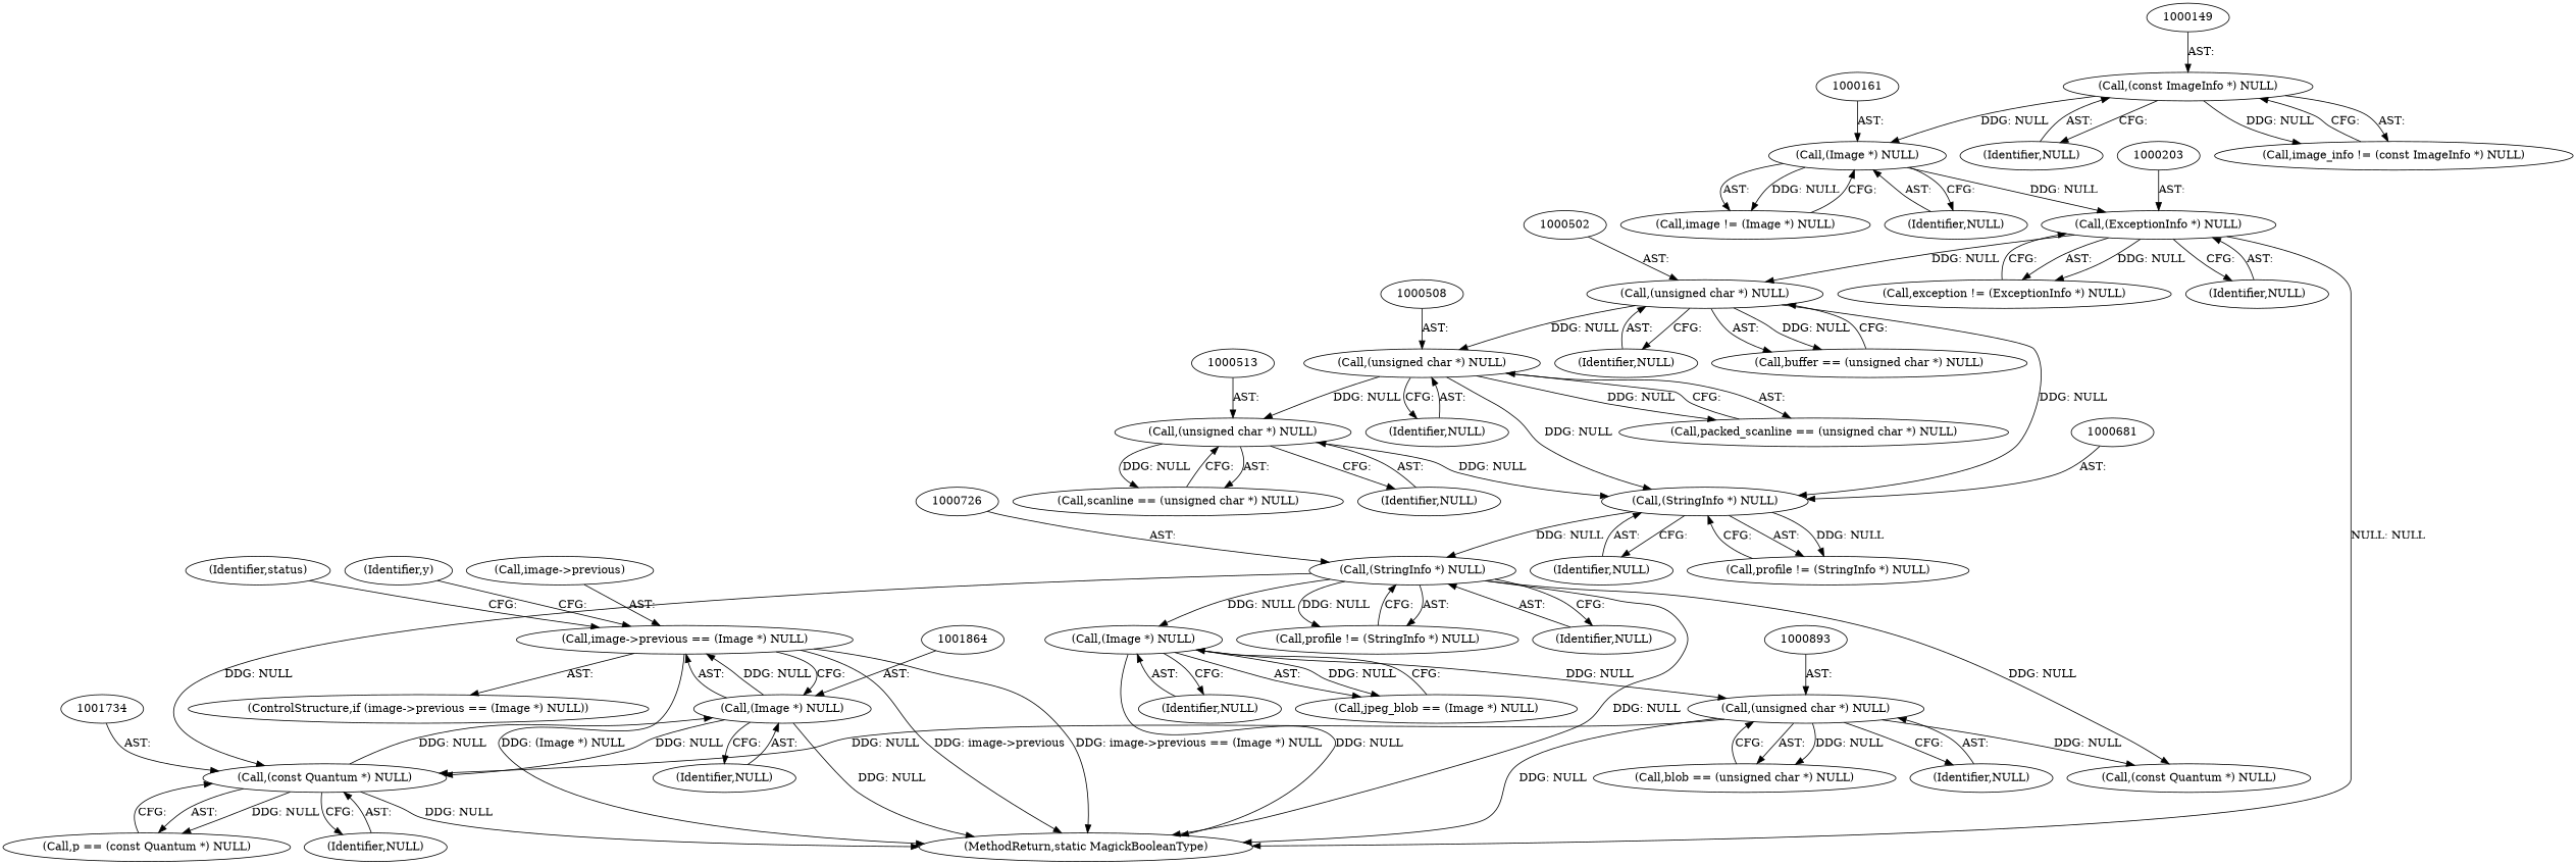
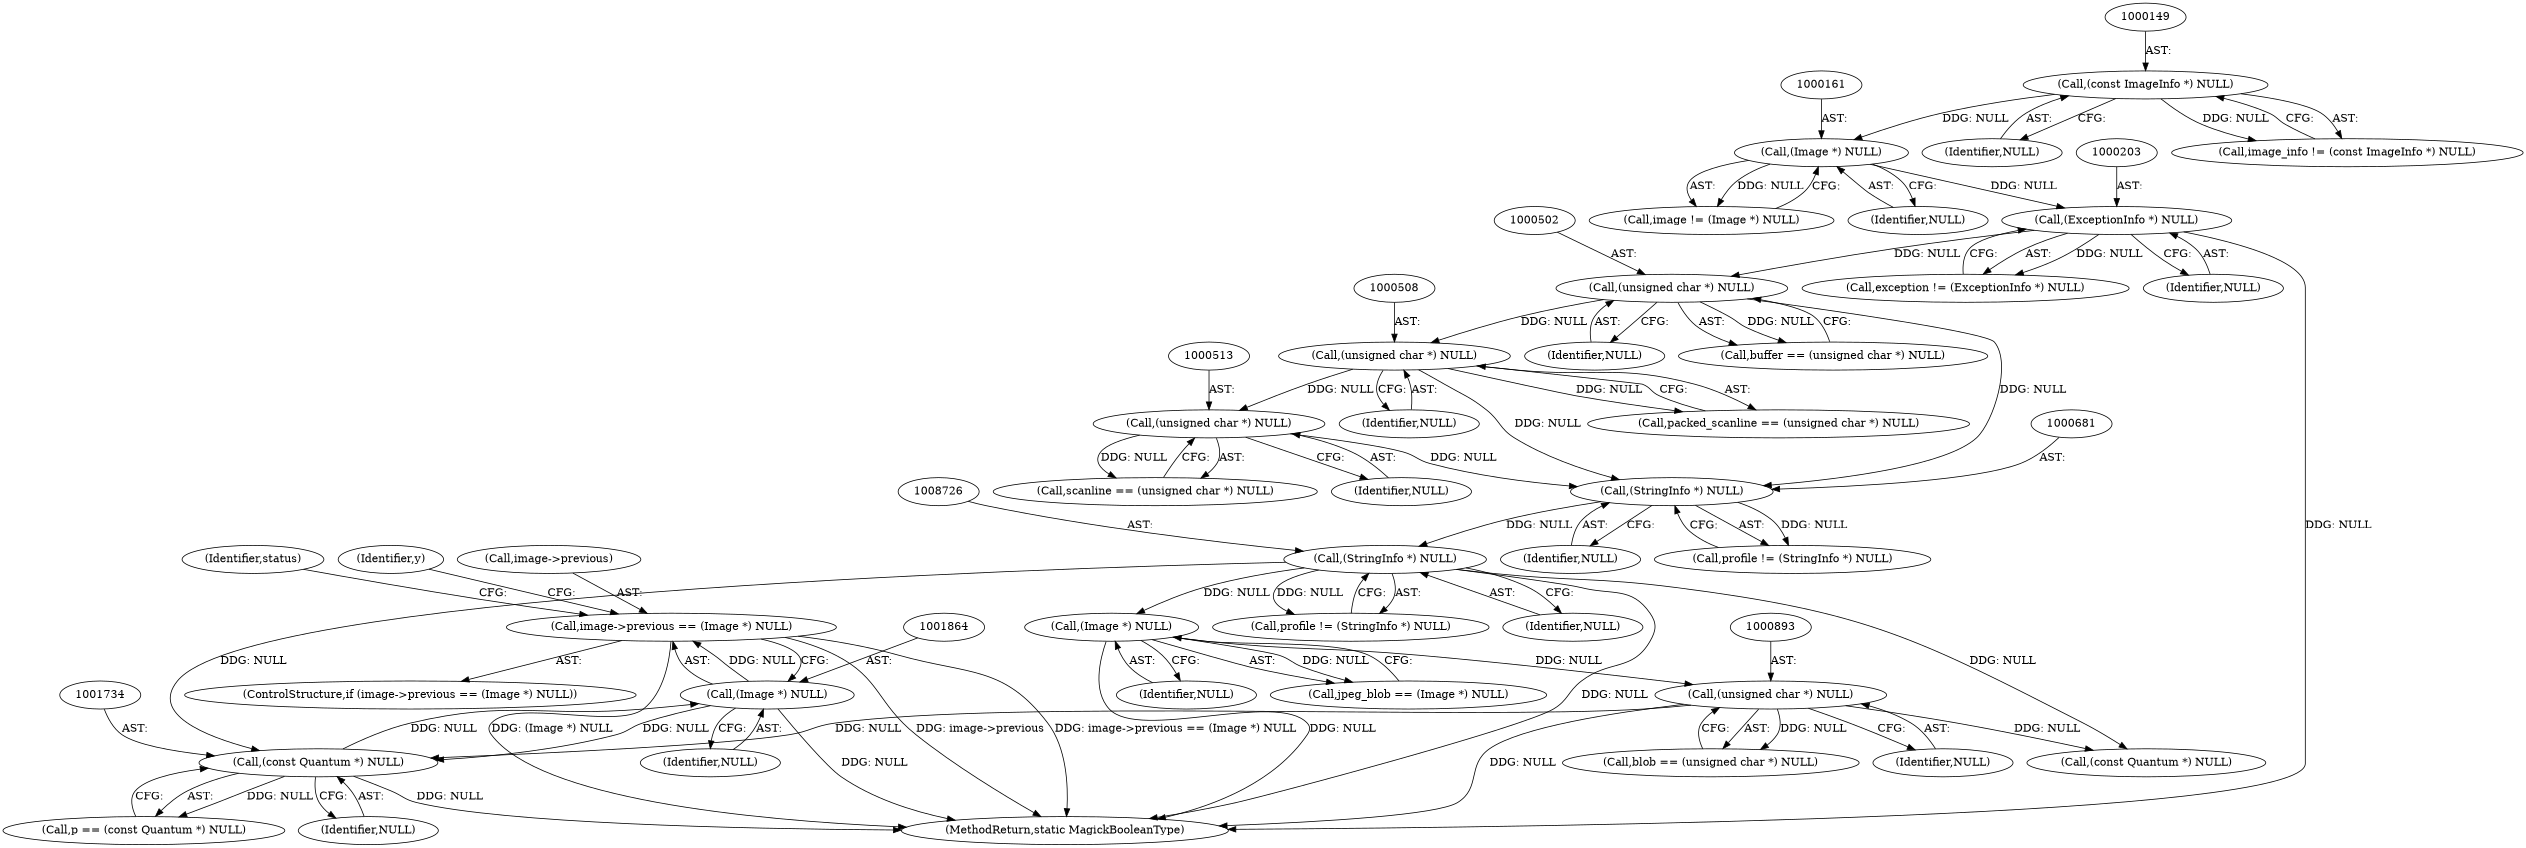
  digraph {
    n1 [label="(Call,image->previous == (Image *) NULL)"]
    n2 [label="(Call,(Image *) NULL)"]
    n3 [label="(MethodReturn,static MagickBooleanType)"]
    n4 [label="(ControlStructure,if (image->previous == (Image *) NULL))"]
    n5 [label="(Call,(const Quantum *) NULL)"]
    n6 [label="(Identifier,NULL)"]
    n7 [label="(Identifier,NULL)"]
    n8 [label="(Call,p == (const Quantum *) NULL)"]
    n9 [label="(Call,(StringInfo *) NULL)"]
    n10 [label="(Call,(Image *) NULL)"]
    n11 [label="(Call,(const Quantum *) NULL)"]
    n12 [label="(Call,profile != (StringInfo *) NULL)"]
    n13 [label="(Identifier,NULL)"]
    n14 [label="(Call,(unsigned char *) NULL)"]
    n15 [label="(Identifier,NULL)"]
    n16 [label="(Call,jpeg_blob == (Image *) NULL)"]
    n17 [label="(Call,(StringInfo *) NULL)"]
    n18 [label="(Identifier,NULL)"]
    n19 [label="(Call,profile != (StringInfo *) NULL)"]
    n20 [label="(Call,(unsigned char *) NULL)"]
    n21 [label="(Call,(unsigned char *) NULL)"]
    n22 [label="(Identifier,NULL)"]
    n23 [label="(Call,packed_scanline == (unsigned char *) NULL)"]
    n24 [label="(Call,scanline == (unsigned char *) NULL)"]
    n25 [label="(Identifier,NULL)"]
    n26 [label="(Call,(unsigned char *) NULL)"]
    n27 [label="(Identifier,NULL)"]
    n28 [label="(Call,buffer == (unsigned char *) NULL)"]
    n29 [label="(Call,(ExceptionInfo *) NULL)"]
    n30 [label="(Call,exception != (ExceptionInfo *) NULL)"]
    n31 [label="(Identifier,NULL)"]
    n32 [label="(Call,(Image *) NULL)"]
    n33 [label="(Call,image != (Image *) NULL)"]
    n34 [label="(Identifier,NULL)"]
    n35 [label="(Call,(const ImageInfo *) NULL)"]
    n36 [label="(Identifier,NULL)"]
    n37 [label="(Call,image_info != (const ImageInfo *) NULL)"]
    n38 [label="(Call,blob == (unsigned char *) NULL)"]
    n39 [label="(Identifier,NULL)"]
    n40 [label="(Call,image->previous)"]
    n41 [label="(Identifier,status)"]
    n42 [label="(Identifier,y)"]
    1001864
    1001734
-   1000726
+   1000726 [label=1008726]
    1000681
    1000508
    1000502
    1000203
    1000161
    1000149
    1000513
    1000893
    n1 -> n2 [label="CFG: "]
    n1 -> n3 [label="DDG: image->previous == (Image *) NULL"]
    n1 -> n3 [label="DDG: (Image *) NULL"]
    n1 -> n3 [label="DDG: image->previous"]
    n1 -> n4 [label="AST: "]
    n2 -> n1 [label="AST: "]
    n2 -> n1 [label="DDG: NULL"]
    n2 -> n3 [label="DDG: NULL"]
    n2 -> n5 [label="DDG: NULL"]
    n2 -> n6 [label="CFG: "]
    n5 -> n2 [label="DDG: NULL"]
    n5 -> n3 [label="DDG: NULL"]
    n5 -> n7 [label="CFG: "]
    n5 -> n8 [label="AST: "]
    n5 -> n8 [label="DDG: NULL"]
    n6 -> n2 [label="AST: "]
    n7 -> n5 [label="AST: "]
    n8 -> n5 [label="CFG: "]
    n9 -> n3 [label="DDG: NULL"]
    n9 -> n5 [label="DDG: NULL"]
    n9 -> n10 [label="DDG: NULL"]
    n9 -> n11 [label="DDG: NULL"]
    n9 -> n12 [label="AST: "]
    n9 -> n12 [label="DDG: NULL"]
    n9 -> n13 [label="CFG: "]
    n10 -> n3 [label="DDG: NULL"]
    n10 -> n14 [label="DDG: NULL"]
    n10 -> n15 [label="CFG: "]
    n10 -> n16 [label="AST: "]
    n10 -> n16 [label="DDG: NULL"]
    n12 -> n9 [label="CFG: "]
    n13 -> n9 [label="AST: "]
    n14 -> n3 [label="DDG: NULL"]
    n14 -> n5 [label="DDG: NULL"]
    n14 -> n11 [label="DDG: NULL"]
    n14 -> n38 [label="AST: "]
    n14 -> n38 [label="DDG: NULL"]
    n14 -> n39 [label="CFG: "]
    n15 -> n10 [label="AST: "]
    n16 -> n10 [label="CFG: "]
    n17 -> n9 [label="DDG: NULL"]
    n17 -> n18 [label="CFG: "]
    n17 -> n19 [label="AST: "]
    n17 -> n19 [label="DDG: NULL"]
    n18 -> n17 [label="AST: "]
    n19 -> n17 [label="CFG: "]
    n20 -> n17 [label="DDG: NULL"]
    n20 -> n21 [label="DDG: NULL"]
    n20 -> n22 [label="CFG: "]
    n20 -> n23 [label="AST: "]
    n20 -> n23 [label="DDG: NULL"]
    n21 -> n17 [label="DDG: NULL"]
    n21 -> n24 [label="AST: "]
    n21 -> n24 [label="DDG: NULL"]
    n21 -> n25 [label="CFG: "]
    n22 -> n20 [label="AST: "]
    n23 -> n20 [label="CFG: "]
    n24 -> n21 [label="CFG: "]
    n25 -> n21 [label="AST: "]
    n26 -> n17 [label="DDG: NULL"]
    n26 -> n20 [label="DDG: NULL"]
    n26 -> n27 [label="CFG: "]
    n26 -> n28 [label="AST: "]
    n26 -> n28 [label="DDG: NULL"]
    n27 -> n26 [label="AST: "]
    n28 -> n26 [label="CFG: "]
-   n29 -> n3 [label="NULL: NULL"]
+   n29 -> n3 [label="DDG: NULL"]
    n29 -> n26 [label="DDG: NULL"]
    n29 -> n30 [label="AST: "]
    n29 -> n30 [label="DDG: NULL"]
    n29 -> n31 [label="CFG: "]
    n30 -> n29 [label="CFG: "]
    n31 -> n29 [label="AST: "]
    n32 -> n29 [label="DDG: NULL"]
    n32 -> n33 [label="AST: "]
    n32 -> n33 [label="DDG: NULL"]
    n32 -> n34 [label="CFG: "]
    n33 -> n32 [label="CFG: "]
    n34 -> n32 [label="AST: "]
    n35 -> n32 [label="DDG: NULL"]
    n35 -> n36 [label="CFG: "]
    n35 -> n37 [label="AST: "]
    n35 -> n37 [label="DDG: NULL"]
    n36 -> n35 [label="AST: "]
    n37 -> n35 [label="CFG: "]
    n38 -> n14 [label="CFG: "]
    n39 -> n14 [label="AST: "]
    n40 -> n1 [label="AST: "]
    n41 -> n1 [label="CFG: "]
    n42 -> n1 [label="CFG: "]
    1001864 -> n2 [label="AST: "]
    1001734 -> n5 [label="AST: "]
    1000726 -> n9 [label="AST: "]
    1000681 -> n17 [label="AST: "]
    1000508 -> n20 [label="AST: "]
    1000502 -> n26 [label="AST: "]
    1000203 -> n29 [label="AST: "]
    1000161 -> n32 [label="AST: "]
    1000149 -> n35 [label="AST: "]
    1000513 -> n21 [label="AST: "]
    1000893 -> n14 [label="AST: "]
  }
